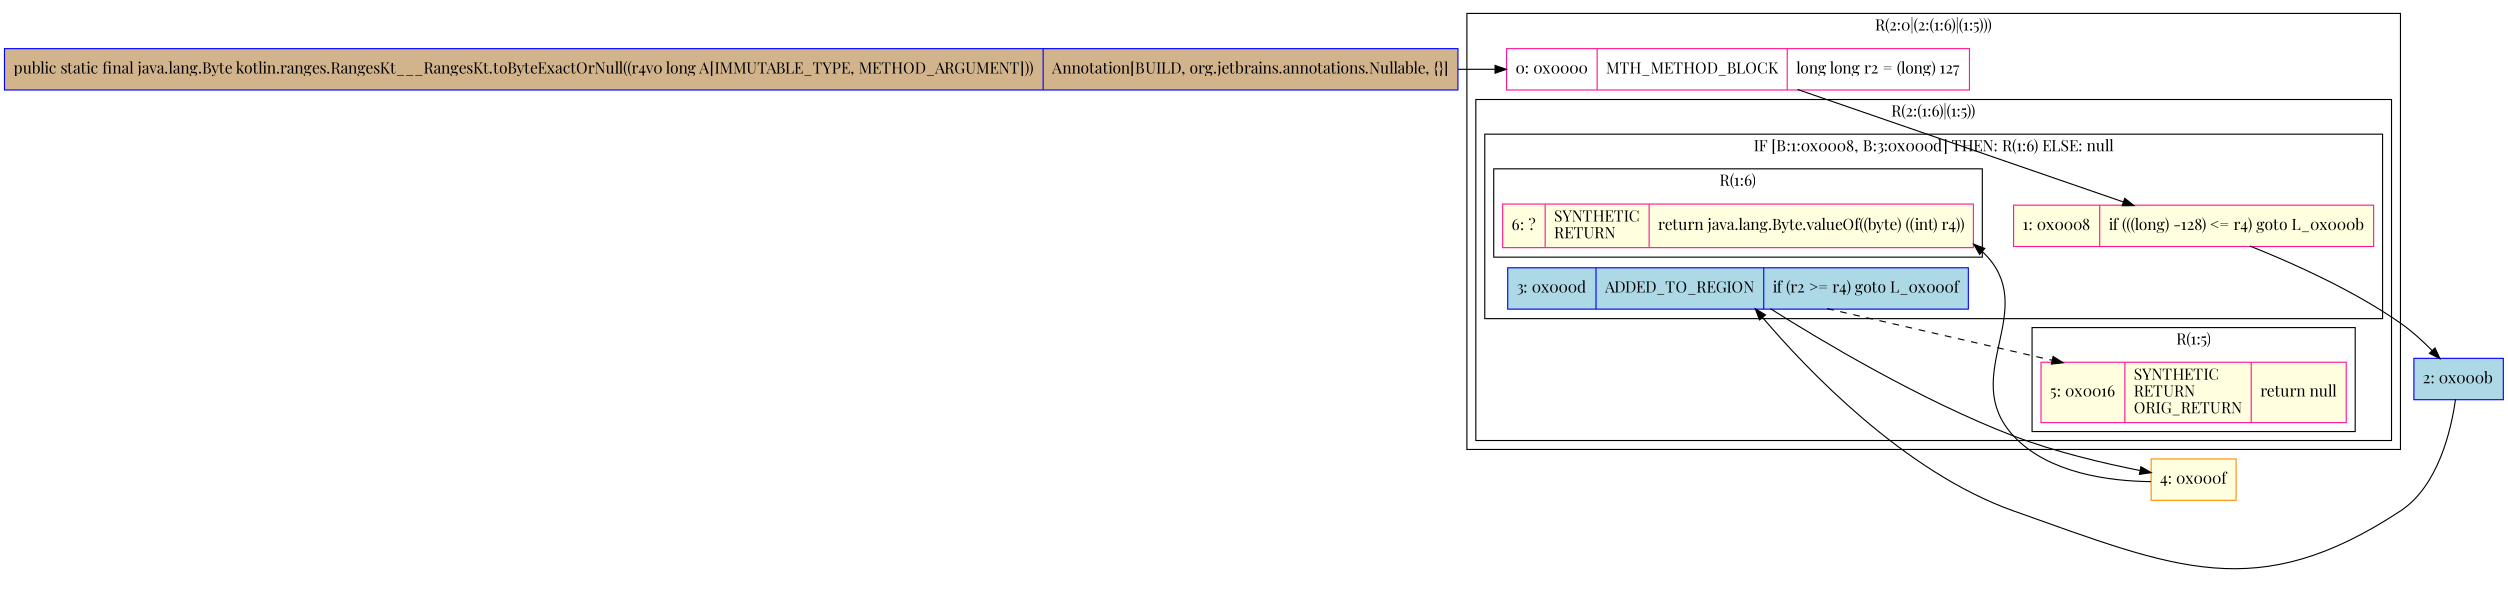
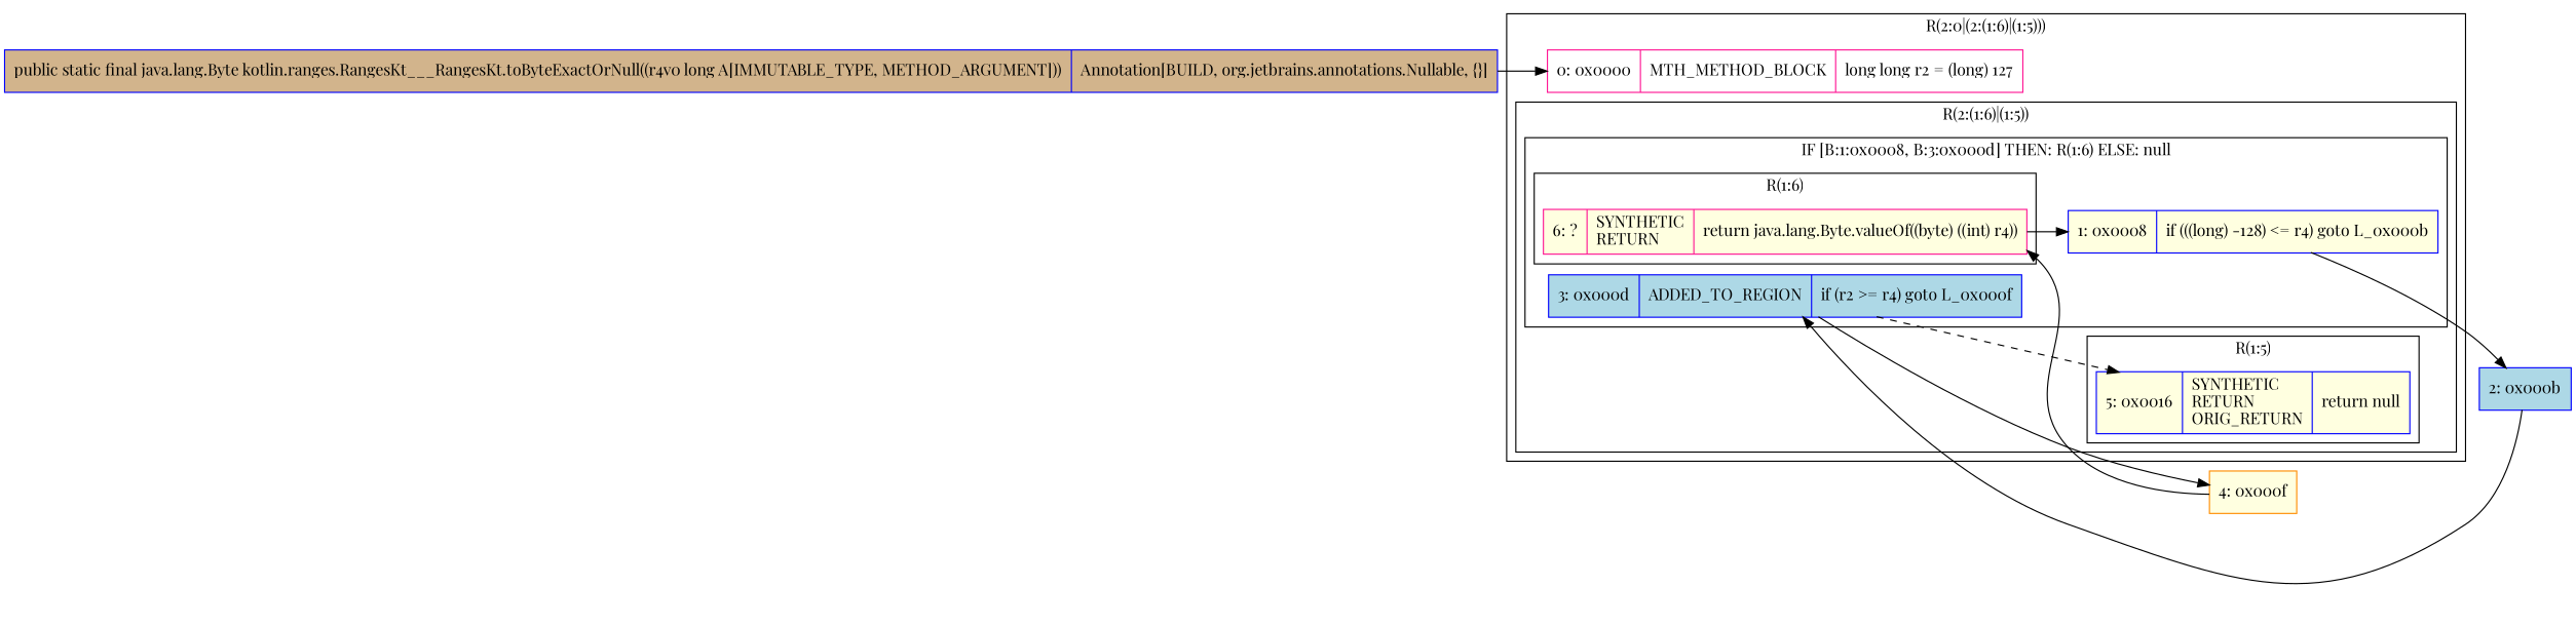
  digraph {
    fontname="Playfair Display"
    rankdir=LR
    node [color=blue fillcolor=lightyellow fontname="Playfair Display" shape=record style=filled]
    edge [fontname="Playfair Display"]
    n1 [color=deeppink label="{6\:\ ?|SYNTHETIC\lRETURN\l|return java.lang.Byte.valueOf((byte) ((int) r4))\l}"]
-   n2 [color=deeppink label="{1\:\ 0x0008|if (((long) \-128) \<= r4) goto L_0x000b\l}"]
+   n2 [label="{1\:\ 0x0008|if (((long) \-128) \<= r4) goto L_0x000b\l}"]
    n3 [fillcolor=lightblue label="{3\:\ 0x000d|ADDED_TO_REGION\l|if (r2 \>= r4) goto L_0x000f\l}"]
-   n4 [color=deeppink label="{5\:\ 0x0016|SYNTHETIC\lRETURN\lORIG_RETURN\l|return null\l}"]
+   n4 [label="{5\:\ 0x0016|SYNTHETIC\lRETURN\lORIG_RETURN\l|return null\l}"]
    n5 [color=deeppink fillcolor=white label="{0\:\ 0x0000|MTH_METHOD_BLOCK\l|long long r2 = (long) 127\l}"]
    n6 [fillcolor=lightblue label="{2\:\ 0x000b}"]
    n7 [color=darkorange label="{4\:\ 0x000f}"]
    n8 [fillcolor=tan label="{public static final java.lang.Byte kotlin.ranges.RangesKt___RangesKt.toByteExactOrNull((r4v0 long A[IMMUTABLE_TYPE, METHOD_ARGUMENT]))  | Annotation[BUILD, org.jetbrains.annotations.Nullable, \{\}]\l}"]
    subgraph cluster_1 {
      label="R(2:0|(2:(1:6)|(1:5)))"
      n5
      subgraph cluster_2 {
        label="R(2:(1:6)|(1:5))"
        subgraph cluster_3 {
          label="IF [B:1:0x0008, B:3:0x000d] THEN: R(1:6) ELSE: null"
          n2
          n3
          subgraph cluster_4 {
            label="R(1:6)"
            n1
          }
        }
        subgraph cluster_5 {
          label="R(1:5)"
          n4
        }
      }
    }
    n2 -> n6
    n3 -> n4 [style=dashed]
    n3 -> n7
-   n5 -> n2
+   n1 -> n2
    n6 -> n3
    n7 -> n1
    n8 -> n5
  }
